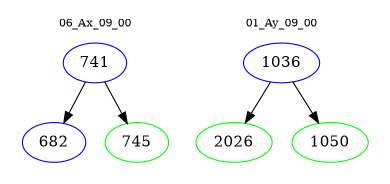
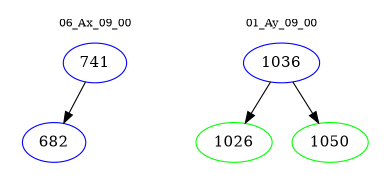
  digraph {
    node [color=blue]
    edge [color=black]
    n1 [label=741]
    n2 [label=682]
-   n3 [color=green label=745]
    n4 [label=1036]
-   n5 [color=green label=2026]
+   n5 [color=green label=1026]
    n6 [color=green label=1050]
    subgraph cluster_1 {
      color=white
      fontsize=10
      label="06_Ax_09_00"
      n1
      n2
-     n3
    }
    subgraph cluster_2 {
      color=white
      fontsize=10
      label="01_Ay_09_00"
      n4
      n5
      n6
    }
    n1 -> n2
-   n1 -> n3
    n4 -> n5
    n4 -> n6
  }
